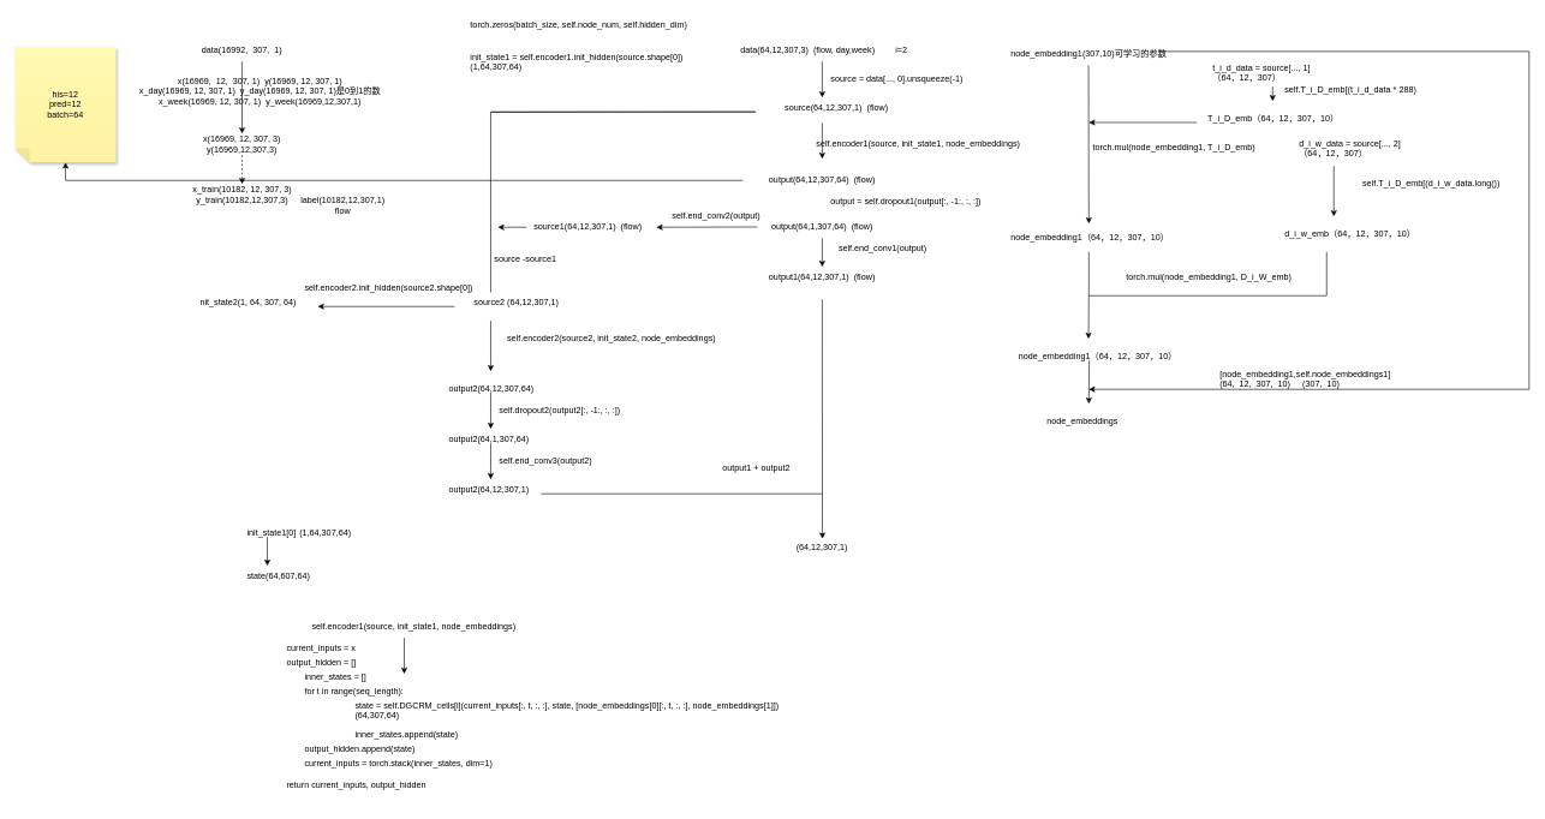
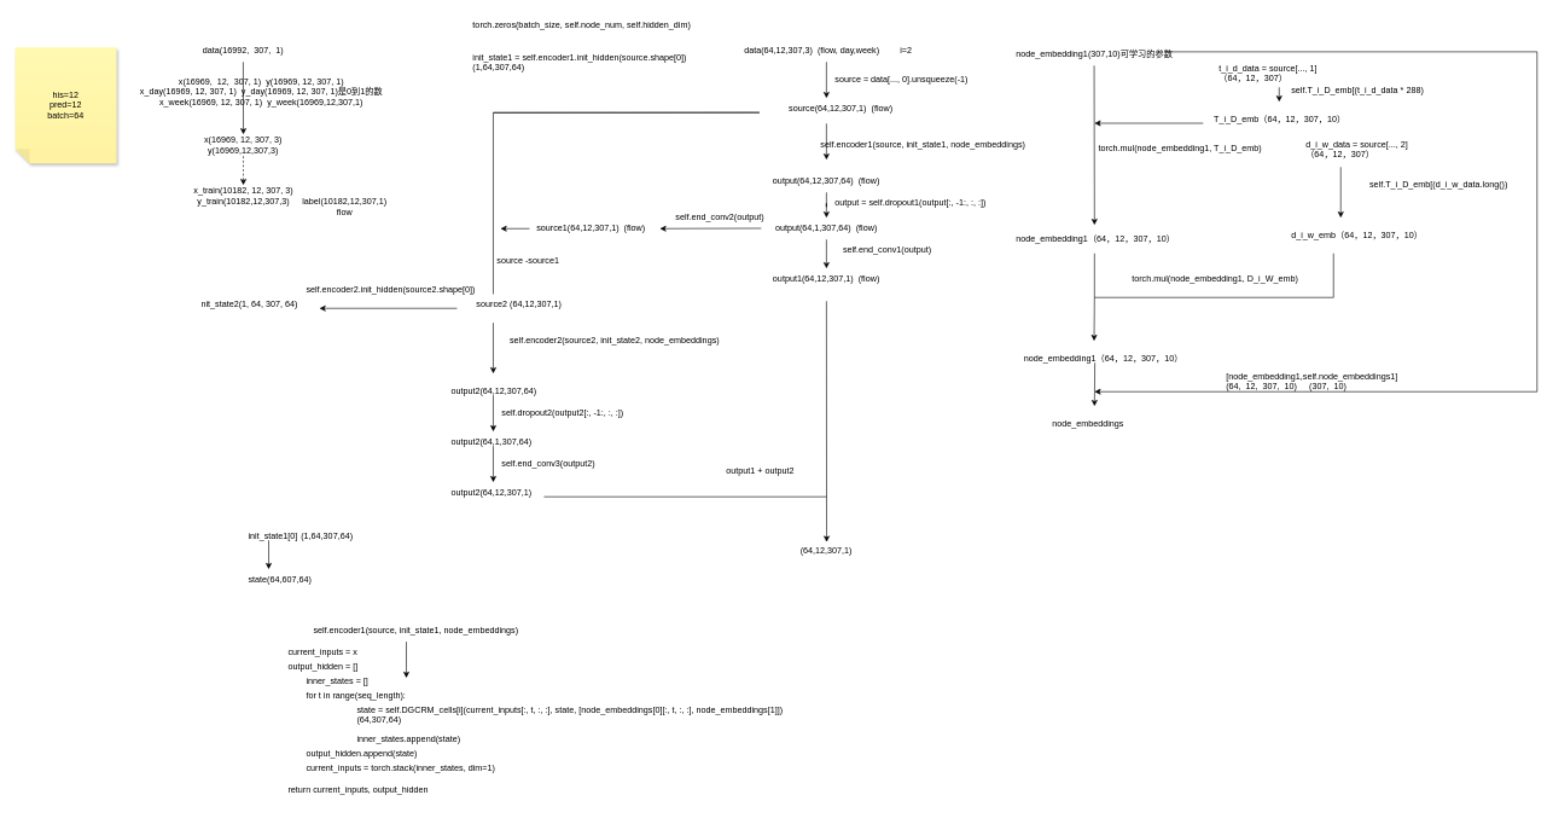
  <mxCell id="0" />
  <mxCell id="1" parent="0" />
  <mxCell id="2" value="data(16992,&amp;nbsp; 307,&amp;nbsp; 1)" style="text;strokeColor=none;align=center;fillColor=none;html=1;verticalAlign=middle;whiteSpace=wrap;rounded=0;" parent="1" vertex="1"><mxGeometry x="270" y="55" width="130" height="30" as="geometry" /></mxCell>
  <mxCell id="3" value="his=12&lt;div&gt;pred=12&lt;/div&gt;&lt;div&gt;batch=64&lt;/div&gt;" style="shape=note;whiteSpace=wrap;html=1;backgroundOutline=1;fontColor=#000000;darkOpacity=0.05;fillColor=#FFF9B2;strokeColor=none;fillStyle=solid;direction=west;gradientDirection=north;gradientColor=#FFF2A1;shadow=1;size=20;pointerEvents=1;" parent="1" vertex="1"><mxGeometry x="20" y="65" width="140" height="160" as="geometry" /></mxCell>
  <mxCell id="4" value="" style="endArrow=classic;html=1;rounded=0;" parent="1" edge="1"><mxGeometry width="50" height="50" relative="1" as="geometry"><mxPoint x="334.8" y="85" as="sourcePoint" /><mxPoint x="335" y="185" as="targetPoint" /></mxGeometry></mxCell>
  <mxCell id="5" value="x(16969,&amp;nbsp; 12,&amp;nbsp; 307, 1)&amp;nbsp; y(16969, 12, 307, 1)&lt;div&gt;x_day(16969, 12, 307, 1)&amp;nbsp; y_day(16969, 12, 307, 1)是0到1的数&lt;/div&gt;&lt;div&gt;x_week(16969, 12, 307, 1)&amp;nbsp; y_week(16969,12,307,1)&lt;/div&gt;" style="text;strokeColor=none;align=center;fillColor=none;html=1;verticalAlign=middle;whiteSpace=wrap;rounded=0;" parent="1" vertex="1"><mxGeometry x="190" y="125" width="340" as="geometry" /></mxCell>
  <mxCell id="6" style="edgeStyle=orthogonalEdgeStyle;rounded=0;orthogonalLoop=1;jettySize=auto;html=1;dashed=1;" parent="1" source="7" target="8" edge="1"><mxGeometry relative="1" as="geometry" /></mxCell>
  <mxCell id="7" value="x(16969, 12, 307, 3)&lt;div&gt;y(16969,12,307,3)&lt;/div&gt;" style="text;strokeColor=none;align=center;fillColor=none;html=1;verticalAlign=middle;whiteSpace=wrap;rounded=0;" parent="1" vertex="1"><mxGeometry x="275" y="185" width="120" height="30" as="geometry" /></mxCell>
  <mxCell id="8" value="x_train(10182, 12, 307, 3)&lt;div&gt;y_train(10182,12,307,3)&lt;/div&gt;" style="text;strokeColor=none;align=center;fillColor=none;html=1;verticalAlign=middle;whiteSpace=wrap;rounded=0;" parent="1" vertex="1"><mxGeometry x="257.5" y="255" width="155" height="30" as="geometry" /></mxCell>
  <mxCell id="9" value="data(64,12,307,3)&amp;nbsp; (flow, day,week)" style="text;strokeColor=none;align=center;fillColor=none;html=1;verticalAlign=middle;whiteSpace=wrap;rounded=0;" parent="1" vertex="1"><mxGeometry x="1010" y="55" width="220" height="30" as="geometry" /></mxCell>
  <mxCell id="10" value="i=2" style="text;strokeColor=none;align=center;fillColor=none;html=1;verticalAlign=middle;whiteSpace=wrap;rounded=0;" parent="1" vertex="1"><mxGeometry x="1220" y="55" width="60" height="30" as="geometry" /></mxCell>
  <mxCell id="11" value="" style="endArrow=classic;html=1;rounded=0;" parent="1" edge="1"><mxGeometry width="50" height="50" relative="1" as="geometry"><mxPoint x="1140" y="85" as="sourcePoint" /><mxPoint x="1140" y="135" as="targetPoint" /></mxGeometry></mxCell>
  <mxCell id="12" value="node_embedding1(307,10)可学习的参数" style="text;whiteSpace=wrap;html=1;" parent="1" vertex="1"><mxGeometry x="1400" y="60" width="220" height="40" as="geometry" /></mxCell>
  <mxCell id="13" style="edgeStyle=orthogonalEdgeStyle;rounded=0;orthogonalLoop=1;jettySize=auto;html=1;" parent="1" source="14" edge="1"><mxGeometry relative="1" as="geometry"><mxPoint x="1765" y="140" as="targetPoint" /><Array as="points"><mxPoint x="1765" y="140" /></Array></mxGeometry></mxCell>
  <mxCell id="14" value="t_i_d_data   = source[..., 1]&lt;div&gt;（64，12，307）&lt;/div&gt;" style="text;whiteSpace=wrap;html=1;" parent="1" vertex="1"><mxGeometry x="1680" y="80" width="170" height="40" as="geometry" /></mxCell>
  <mxCell id="15" value="self.T_i_D_emb[(t_i_d_data * 288)" style="text;whiteSpace=wrap;html=1;" parent="1" vertex="1"><mxGeometry x="1780" y="110" width="220" height="40" as="geometry" /></mxCell>
  <mxCell id="16" value="T_i_D_emb（64，12，307，10）" style="text;whiteSpace=wrap;html=1;" parent="1" vertex="1"><mxGeometry x="1672.5" y="150" width="185" height="40" as="geometry" /></mxCell>
  <mxCell id="17" value="" style="endArrow=classic;html=1;rounded=0;" parent="1" edge="1"><mxGeometry width="50" height="50" relative="1" as="geometry"><mxPoint x="1509.58" y="90" as="sourcePoint" /><mxPoint x="1510" y="310" as="targetPoint" /></mxGeometry></mxCell>
  <mxCell id="18" value="" style="endArrow=classic;html=1;rounded=0;" parent="1" edge="1"><mxGeometry width="50" height="50" relative="1" as="geometry"><mxPoint x="1660" y="169.58" as="sourcePoint" /><mxPoint x="1510" y="169.58" as="targetPoint" /></mxGeometry></mxCell>
  <mxCell id="19" value="torch.mul(node_embedding1, T_i_D_emb)" style="text;whiteSpace=wrap;html=1;" parent="1" vertex="1"><mxGeometry x="1514" y="190" width="230" height="30" as="geometry" /></mxCell>
  <mxCell id="20" value="node_embedding1（64，12，307，10）" style="text;whiteSpace=wrap;html=1;" parent="1" vertex="1"><mxGeometry x="1400" y="315" width="240" height="40" as="geometry" /></mxCell>
  <mxCell id="21" value="d_i_w_data   = source[..., 2]&lt;div&gt;（64，12，307）&lt;/div&gt;" style="text;whiteSpace=wrap;html=1;" parent="1" vertex="1"><mxGeometry x="1800" y="185" width="170" height="40" as="geometry" /></mxCell>
  <mxCell id="22" value="self.T_i_D_emb[(d_i_w_data.long())" style="text;whiteSpace=wrap;html=1;" parent="1" vertex="1"><mxGeometry x="1887.5" y="240" width="220" height="40" as="geometry" /></mxCell>
  <mxCell id="23" value="d_i_w_emb（64，12，307，10）" style="text;whiteSpace=wrap;html=1;" parent="1" vertex="1"><mxGeometry x="1780" y="310" width="185" height="40" as="geometry" /></mxCell>
  <mxCell id="24" value="" style="endArrow=classic;html=1;rounded=0;" parent="1" edge="1"><mxGeometry width="50" height="50" relative="1" as="geometry"><mxPoint x="1850" y="230" as="sourcePoint" /><mxPoint x="1850" y="300" as="targetPoint" /></mxGeometry></mxCell>
  <mxCell id="25" value="" style="shape=partialRectangle;whiteSpace=wrap;html=1;bottom=1;right=1;left=1;top=0;fillColor=none;routingCenterX=-0.5;" parent="1" vertex="1"><mxGeometry x="1510" y="350" width="330" height="60" as="geometry" /></mxCell>
  <mxCell id="26" value="torch.mul(node_embedding1, D_i_W_emb)" style="text;whiteSpace=wrap;html=1;" parent="1" vertex="1"><mxGeometry x="1560" y="370" width="260" height="40" as="geometry" /></mxCell>
  <mxCell id="27" value="node_embedding1（64，12，307，10）" style="text;whiteSpace=wrap;html=1;" parent="1" vertex="1"><mxGeometry x="1411" y="480" width="240" height="40" as="geometry" /></mxCell>
  <mxCell id="28" value="source(64,12,307,1)&amp;nbsp; (flow)" style="text;strokeColor=none;align=center;fillColor=none;html=1;verticalAlign=middle;whiteSpace=wrap;rounded=0;" parent="1" vertex="1"><mxGeometry x="1050" y="135" width="220" height="30" as="geometry" /></mxCell>
  <mxCell id="29" value="" style="endArrow=classic;html=1;rounded=0;" parent="1" edge="1"><mxGeometry width="50" height="50" relative="1" as="geometry"><mxPoint x="1140" y="170" as="sourcePoint" /><mxPoint x="1140" y="220" as="targetPoint" /></mxGeometry></mxCell>
  <mxCell id="30" value="init_state1 = self.encoder1.init_hidden(source.shape[0])&lt;div&gt;(1,64,307,64)&lt;/div&gt;" style="text;whiteSpace=wrap;html=1;" parent="1" vertex="1"><mxGeometry x="650" y="65" width="330" height="40" as="geometry" /></mxCell>
  <mxCell id="31" value="self.encoder1(source, init_state1, node_embeddings)" style="text;whiteSpace=wrap;html=1;" parent="1" vertex="1"><mxGeometry x="1130" y="185" width="320" height="40" as="geometry" /></mxCell>
- <mxCell id="32" style="edgeStyle=orthogonalEdgeStyle;rounded=0;orthogonalLoop=1;jettySize=auto;html=1;" parent="1" source="33" target="3" edge="1"><mxGeometry relative="1" as="geometry" /></mxCell>
+ <mxCell id="32" style="edgeStyle=orthogonalEdgeStyle;rounded=0;orthogonalLoop=1;jettySize=auto;html=1;" parent="1" source="33" target="35" edge="1"><mxGeometry relative="1" as="geometry" /></mxCell>
  <mxCell id="33" value="output(64,12,307,64)&amp;nbsp; (flow)" style="text;strokeColor=none;align=center;fillColor=none;html=1;verticalAlign=middle;whiteSpace=wrap;rounded=0;" parent="1" vertex="1"><mxGeometry x="1030" y="235" width="220" height="30" as="geometry" /></mxCell>
  <mxCell id="34" style="edgeStyle=orthogonalEdgeStyle;rounded=0;orthogonalLoop=1;jettySize=auto;html=1;" parent="1" source="35" target="37" edge="1"><mxGeometry relative="1" as="geometry" /></mxCell>
  <mxCell id="35" value="output(64,1,307,64)&amp;nbsp; (flow)" style="text;strokeColor=none;align=center;fillColor=none;html=1;verticalAlign=middle;whiteSpace=wrap;rounded=0;" parent="1" vertex="1"><mxGeometry x="1030" y="300" width="220" height="30" as="geometry" /></mxCell>
  <mxCell id="36" value="output = self.dropout1(output[:, -1:, :, :])" style="text;whiteSpace=wrap;html=1;" parent="1" vertex="1"><mxGeometry x="1150" y="265" width="240" height="40" as="geometry" /></mxCell>
  <mxCell id="37" value="output1(64,12,307,1)&amp;nbsp; (flow)" style="text;strokeColor=none;align=center;fillColor=none;html=1;verticalAlign=middle;whiteSpace=wrap;rounded=0;" parent="1" vertex="1"><mxGeometry x="1030" y="370" width="220" height="30" as="geometry" /></mxCell>
  <mxCell id="38" value="self.end_conv1(output)" style="text;whiteSpace=wrap;html=1;" parent="1" vertex="1"><mxGeometry x="1161" y="330" width="160" height="40" as="geometry" /></mxCell>
  <mxCell id="39" value="" style="endArrow=classic;html=1;rounded=0;" parent="1" edge="1"><mxGeometry width="50" height="50" relative="1" as="geometry"><mxPoint x="1050" y="314.58" as="sourcePoint" /><mxPoint x="910" y="315" as="targetPoint" /></mxGeometry></mxCell>
  <mxCell id="40" value="self.end_conv2(output)" style="text;whiteSpace=wrap;html=1;" parent="1" vertex="1"><mxGeometry x="930" y="285" width="160" height="20" as="geometry" /></mxCell>
  <mxCell id="41" value="source1(64,12,307,1)&amp;nbsp; (flow)" style="text;strokeColor=none;align=center;fillColor=none;html=1;verticalAlign=middle;whiteSpace=wrap;rounded=0;" parent="1" vertex="1"><mxGeometry x="705" y="300" width="220" height="30" as="geometry" /></mxCell>
  <mxCell id="42" value="" style="endArrow=none;html=1;rounded=0;" parent="1" edge="1"><mxGeometry width="50" height="50" relative="1" as="geometry"><mxPoint x="680" y="155" as="sourcePoint" /><mxPoint x="1047.5" y="154.8" as="targetPoint" /><Array as="points"><mxPoint x="1047.5" y="154.8" /></Array></mxGeometry></mxCell>
  <mxCell id="43" value="" style="endArrow=none;html=1;rounded=0;" parent="1" edge="1"><mxGeometry width="50" height="50" relative="1" as="geometry"><mxPoint x="680" y="155" as="sourcePoint" /><mxPoint x="1047.5" y="154.8" as="targetPoint" /><Array as="points"><mxPoint x="1047.5" y="154.8" /></Array></mxGeometry></mxCell>
  <mxCell id="44" value="" style="endArrow=none;html=1;rounded=0;" parent="1" edge="1"><mxGeometry width="50" height="50" relative="1" as="geometry"><mxPoint x="680" y="405.457" as="sourcePoint" /><mxPoint x="680" y="155" as="targetPoint" /></mxGeometry></mxCell>
  <mxCell id="45" value="" style="endArrow=classic;html=1;rounded=0;" parent="1" edge="1"><mxGeometry width="50" height="50" relative="1" as="geometry"><mxPoint x="730" y="315" as="sourcePoint" /><mxPoint x="690" y="315" as="targetPoint" /></mxGeometry></mxCell>
  <mxCell id="46" value="&amp;nbsp;source -source1" style="text;whiteSpace=wrap;html=1;" parent="1" vertex="1"><mxGeometry x="680" y="345" width="180" height="40" as="geometry" /></mxCell>
  <mxCell id="47" value="source2 (64,12,307,1)" style="text;whiteSpace=wrap;html=1;" parent="1" vertex="1"><mxGeometry x="655" y="405" width="145" height="20" as="geometry" /></mxCell>
  <mxCell id="48" value="" style="endArrow=classic;html=1;rounded=0;" parent="1" edge="1"><mxGeometry width="50" height="50" relative="1" as="geometry"><mxPoint x="630" y="425" as="sourcePoint" /><mxPoint x="440" y="425" as="targetPoint" /></mxGeometry></mxCell>
  <mxCell id="49" value="self.encoder2.init_hidden(source2.shape[0])" style="text;whiteSpace=wrap;html=1;" parent="1" vertex="1"><mxGeometry x="420" y="385" width="270" height="40" as="geometry" /></mxCell>
  <mxCell id="50" value="nit_state2(1, 64, 307, 64)" style="text;whiteSpace=wrap;html=1;" parent="1" vertex="1"><mxGeometry x="275" y="405" width="150" height="30" as="geometry" /></mxCell>
  <mxCell id="51" value="" style="endArrow=classic;html=1;rounded=0;" parent="1" edge="1"><mxGeometry width="50" height="50" relative="1" as="geometry"><mxPoint x="680" y="445" as="sourcePoint" /><mxPoint x="680" y="515" as="targetPoint" /></mxGeometry></mxCell>
  <mxCell id="52" value="self.encoder2(source2, init_state2, node_embeddings)" style="text;whiteSpace=wrap;html=1;" parent="1" vertex="1"><mxGeometry x="701" y="455" width="320" height="40" as="geometry" /></mxCell>
  <mxCell id="53" style="edgeStyle=orthogonalEdgeStyle;rounded=0;orthogonalLoop=1;jettySize=auto;html=1;" parent="1" source="54" target="56" edge="1"><mxGeometry relative="1" as="geometry" /></mxCell>
  <mxCell id="54" value="output2(64,12,307,64)" style="text;whiteSpace=wrap;html=1;" parent="1" vertex="1"><mxGeometry x="620" y="525" width="120" height="20" as="geometry" /></mxCell>
  <mxCell id="55" style="edgeStyle=orthogonalEdgeStyle;rounded=0;orthogonalLoop=1;jettySize=auto;html=1;" parent="1" source="56" target="58" edge="1"><mxGeometry relative="1" as="geometry" /></mxCell>
  <mxCell id="56" value="output2(64,1,307,64)" style="text;whiteSpace=wrap;html=1;" parent="1" vertex="1"><mxGeometry x="620" y="595" width="120" height="20" as="geometry" /></mxCell>
  <mxCell id="57" value="self.dropout2(output2[:, -1:, :, :])" style="text;whiteSpace=wrap;html=1;" parent="1" vertex="1"><mxGeometry x="690" y="555" width="200" height="40" as="geometry" /></mxCell>
  <mxCell id="58" value="output2(64,12,307,1)" style="text;whiteSpace=wrap;html=1;" parent="1" vertex="1"><mxGeometry x="620" y="665" width="120" height="20" as="geometry" /></mxCell>
  <mxCell id="59" value="self.end_conv3(output2)" style="text;whiteSpace=wrap;html=1;" parent="1" vertex="1"><mxGeometry x="690" y="625" width="160" height="40" as="geometry" /></mxCell>
  <mxCell id="60" value="" style="endArrow=classic;html=1;rounded=0;" parent="1" edge="1"><mxGeometry width="50" height="50" relative="1" as="geometry"><mxPoint x="1140" y="415" as="sourcePoint" /><mxPoint x="1140.25" y="747.5" as="targetPoint" /></mxGeometry></mxCell>
  <mxCell id="61" value="" style="endArrow=none;html=1;rounded=0;" parent="1" edge="1"><mxGeometry width="50" height="50" relative="1" as="geometry"><mxPoint x="750" y="685" as="sourcePoint" /><mxPoint x="1140" y="685" as="targetPoint" /></mxGeometry></mxCell>
  <mxCell id="62" value="output1 + output2" style="text;whiteSpace=wrap;html=1;" parent="1" vertex="1"><mxGeometry x="1000" y="635" width="130" height="40" as="geometry" /></mxCell>
  <mxCell id="63" value="(64,12,307,1)" style="text;strokeColor=none;align=center;fillColor=none;html=1;verticalAlign=middle;whiteSpace=wrap;rounded=0;" parent="1" vertex="1"><mxGeometry x="1090" y="745" width="100" height="30" as="geometry" /></mxCell>
  <mxCell id="64" value="" style="endArrow=classic;html=1;rounded=0;" parent="1" edge="1"><mxGeometry width="50" height="50" relative="1" as="geometry"><mxPoint x="1510" y="410" as="sourcePoint" /><mxPoint x="1509.5" y="470" as="targetPoint" /></mxGeometry></mxCell>
  <mxCell id="65" value="source = data[..., 0].unsqueeze(-1)" style="text;whiteSpace=wrap;html=1;" parent="1" vertex="1"><mxGeometry x="1150" y="95" width="230" height="40" as="geometry" /></mxCell>
  <mxCell id="66" value="[node_embedding1,self.node_embeddings1]&lt;div&gt;(64,&amp;nbsp; 12,&amp;nbsp; 307,&amp;nbsp; 10)&amp;nbsp; &amp;nbsp; &amp;nbsp;(307,&amp;nbsp; 10)&lt;/div&gt;" style="text;whiteSpace=wrap;html=1;" parent="1" vertex="1"><mxGeometry x="1690" y="505" width="250" height="50" as="geometry" /></mxCell>
  <mxCell id="67" value="" style="endArrow=classic;html=1;rounded=0;" parent="1" edge="1"><mxGeometry width="50" height="50" relative="1" as="geometry"><mxPoint x="1510.5" y="500" as="sourcePoint" /><mxPoint x="1510" y="560" as="targetPoint" /></mxGeometry></mxCell>
  <mxCell id="68" value="" style="endArrow=classic;html=1;rounded=0;edgeStyle=orthogonalEdgeStyle;" parent="1" edge="1"><mxGeometry width="50" height="50" relative="1" as="geometry"><mxPoint x="1610" y="70" as="sourcePoint" /><mxPoint x="1510" y="540" as="targetPoint" /><Array as="points"><mxPoint x="1610" y="71" /><mxPoint x="2121" y="71" /><mxPoint x="2121" y="540" /><mxPoint x="1920" y="540" /></Array></mxGeometry></mxCell>
  <mxCell id="69" value="node_embeddings" style="text;whiteSpace=wrap;html=1;" parent="1" vertex="1"><mxGeometry x="1450" y="570" width="140" height="40" as="geometry" /></mxCell>
  <mxCell id="70" value="label(10182,12,307,1)&lt;div&gt;flow&lt;/div&gt;" style="text;strokeColor=none;align=center;fillColor=none;html=1;verticalAlign=middle;whiteSpace=wrap;rounded=0;" vertex="1" parent="1"><mxGeometry x="395" y="270" width="160" height="30" as="geometry" /></mxCell>
  <mxCell id="71" value="self.encoder1(source, init_state1, node_embeddings)" style="text;whiteSpace=wrap;html=1;" vertex="1" parent="1"><mxGeometry x="430" y="855" width="320" height="40" as="geometry" /></mxCell>
  <mxCell id="72" value="" style="endArrow=classic;html=1;rounded=0;" edge="1" parent="1"><mxGeometry width="50" height="50" relative="1" as="geometry"><mxPoint x="560" y="885" as="sourcePoint" /><mxPoint x="560" y="935" as="targetPoint" /></mxGeometry></mxCell>
  <mxCell id="73" value="init_state1[0]" style="text;whiteSpace=wrap;html=1;" vertex="1" parent="1"><mxGeometry x="340" y="725" width="90" height="40" as="geometry" /></mxCell>
  <mxCell id="74" value="" style="endArrow=classic;html=1;rounded=0;" edge="1" parent="1"><mxGeometry width="50" height="50" relative="1" as="geometry"><mxPoint x="370" y="745" as="sourcePoint" /><mxPoint x="370" y="785" as="targetPoint" /></mxGeometry></mxCell>
  <mxCell id="75" value="state(64,607,64)" style="text;whiteSpace=wrap;html=1;" vertex="1" parent="1"><mxGeometry x="340" y="785" width="110" height="40" as="geometry" /></mxCell>
  <mxCell id="76" value="(1,64,307,64)" style="text;whiteSpace=wrap;html=1;" vertex="1" parent="1"><mxGeometry x="412.5" y="725" width="100" height="40" as="geometry" /></mxCell>
  <mxCell id="77" value="for t in range(seq_length):" style="text;whiteSpace=wrap;html=1;" vertex="1" parent="1"><mxGeometry x="420" y="945" width="170" height="40" as="geometry" /></mxCell>
  <mxCell id="78" value="state = self.DGCRM_cells[i](current_inputs[:, t, :, :], state, [node_embeddings[0][:, t, :, :], node_embeddings[1]])&lt;div&gt;(64,307,64)&lt;/div&gt;" style="text;whiteSpace=wrap;html=1;" vertex="1" parent="1"><mxGeometry x="490" y="965" width="630" height="60" as="geometry" /></mxCell>
  <mxCell id="79" value="inner_states.append(state)" style="text;whiteSpace=wrap;html=1;" vertex="1" parent="1"><mxGeometry x="490" y="1005" width="180" height="40" as="geometry" /></mxCell>
  <mxCell id="80" value="inner_states = []" style="text;whiteSpace=wrap;html=1;" vertex="1" parent="1"><mxGeometry x="420" y="925" width="120" height="40" as="geometry" /></mxCell>
  <mxCell id="81" value="output_hidden = []" style="text;whiteSpace=wrap;html=1;" vertex="1" parent="1"><mxGeometry x="395" y="905" width="130" height="40" as="geometry" /></mxCell>
  <mxCell id="82" value="current_inputs = x" style="text;whiteSpace=wrap;html=1;" vertex="1" parent="1"><mxGeometry x="395" y="885" width="130" height="40" as="geometry" /></mxCell>
  <mxCell id="83" value="output_hidden.append(state)" style="text;whiteSpace=wrap;html=1;" vertex="1" parent="1"><mxGeometry x="420" y="1025" width="190" height="40" as="geometry" /></mxCell>
  <mxCell id="84" value="current_inputs = torch.stack(inner_states, dim=1)" style="text;whiteSpace=wrap;html=1;" vertex="1" parent="1"><mxGeometry x="420" y="1045" width="290" height="40" as="geometry" /></mxCell>
  <mxCell id="85" value="return current_inputs, output_hidden" style="text;whiteSpace=wrap;html=1;" vertex="1" parent="1"><mxGeometry x="395" y="1075" width="230" height="40" as="geometry" /></mxCell>
  <mxCell id="86" value="torch.zeros(batch_size, self.node_num, self.hidden_dim)" style="text;whiteSpace=wrap;html=1;" vertex="1" parent="1"><mxGeometry x="650" y="20" width="330" height="40" as="geometry" /></mxCell>
